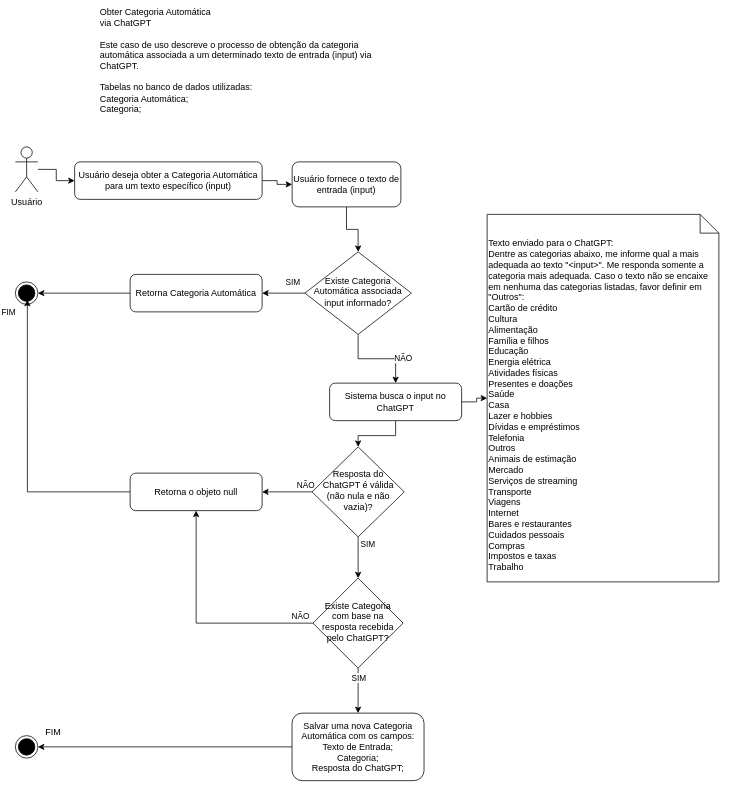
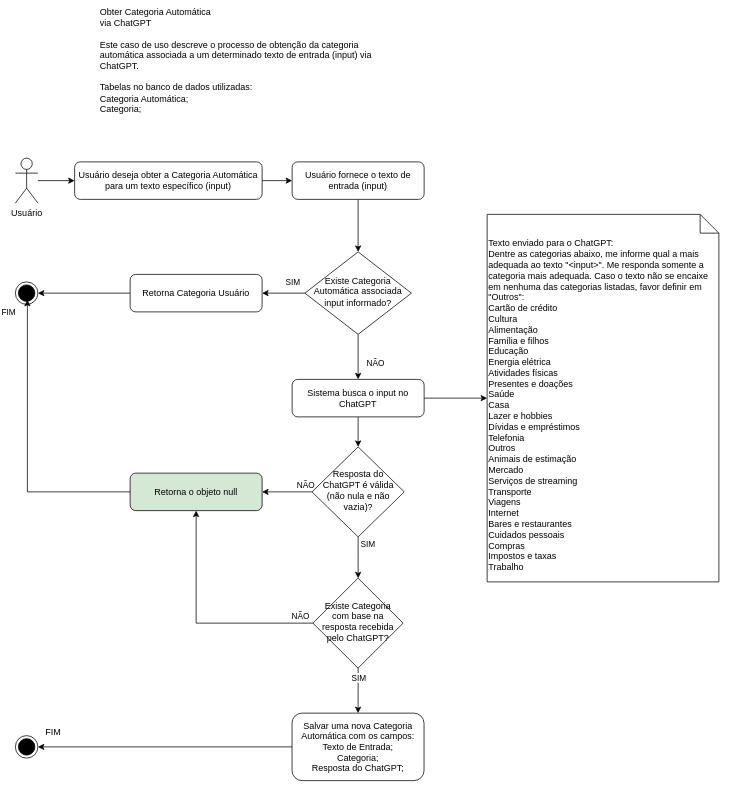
  <mxCell id="0" />
  <mxCell id="1" parent="0" />
  <mxCell id="2" style="edgeStyle=orthogonalEdgeStyle;rounded=0;orthogonalLoop=1;jettySize=auto;html=1;" edge="1" parent="1" source="3" target="6"><mxGeometry relative="1" as="geometry" /></mxCell>
- <mxCell id="3" value="Usuário" style="shape=umlActor;verticalLabelPosition=bottom;verticalAlign=top;html=1;outlineConnect=0;" vertex="1" parent="1"><mxGeometry x="20" y="195" width="30" height="60" as="geometry" /></mxCell>
+ <mxCell id="3" value="Usuário" style="shape=umlActor;verticalLabelPosition=bottom;verticalAlign=top;html=1;outlineConnect=0;" vertex="1" parent="1"><mxGeometry x="20" y="210" width="30" height="60" as="geometry" /></mxCell>
  <mxCell id="4" value="&lt;div style=&quot;&quot;&gt;&lt;span style=&quot;background-color: initial;&quot;&gt;Obter Categoria Automática&lt;/span&gt;&lt;/div&gt;&lt;div style=&quot;&quot;&gt;&lt;span style=&quot;background-color: initial;&quot;&gt;via ChatGPT&lt;/span&gt;&lt;/div&gt;&lt;div style=&quot;&quot;&gt;&lt;br&gt;&lt;/div&gt;&lt;div style=&quot;&quot;&gt;&lt;span style=&quot;background-color: initial;&quot;&gt;Este caso de uso descreve o processo de obtenção da categoria automática associada a um determinado texto de entrada (input) via ChatGPT.&lt;/span&gt;&lt;/div&gt;&lt;div style=&quot;&quot;&gt;&lt;br&gt;&lt;/div&gt;&lt;div style=&quot;&quot;&gt;Tabelas no banco de dados utilizadas:&lt;/div&gt;&lt;div style=&quot;&quot;&gt;Categoria Automática;&lt;/div&gt;&lt;div style=&quot;&quot;&gt;Categoria;&lt;/div&gt;" style="text;html=1;strokeColor=none;fillColor=none;align=left;verticalAlign=middle;whiteSpace=wrap;rounded=0;" vertex="1" parent="1"><mxGeometry x="131" y="20" width="406" height="120" as="geometry" /></mxCell>
  <mxCell id="5" style="edgeStyle=orthogonalEdgeStyle;rounded=0;orthogonalLoop=1;jettySize=auto;html=1;" edge="1" parent="1" source="6" target="8"><mxGeometry relative="1" as="geometry" /></mxCell>
  <mxCell id="6" value="Usuário deseja obter a Categoria Automática para um texto específico (input)" style="rounded=1;whiteSpace=wrap;html=1;fontSize=12;glass=0;strokeWidth=1;shadow=0;" vertex="1" parent="1"><mxGeometry x="99" y="215" width="250" height="50" as="geometry" /></mxCell>
  <mxCell id="7" style="edgeStyle=orthogonalEdgeStyle;rounded=0;orthogonalLoop=1;jettySize=auto;html=1;" edge="1" parent="1" source="8" target="13"><mxGeometry relative="1" as="geometry" /></mxCell>
- <mxCell id="8" value="Usuário fornece o texto de entrada (input)" style="rounded=1;whiteSpace=wrap;html=1;fontSize=12;glass=0;strokeWidth=1;shadow=0;" vertex="1" parent="1"><mxGeometry x="389" y="215" width="145" height="60" as="geometry" /></mxCell>
+ <mxCell id="8" value="Usuário fornece o texto de entrada (input)" style="rounded=1;whiteSpace=wrap;html=1;fontSize=12;glass=0;strokeWidth=1;shadow=0;" vertex="1" parent="1"><mxGeometry x="389" y="215" width="176" height="50" as="geometry" /></mxCell>
  <mxCell id="9" style="edgeStyle=orthogonalEdgeStyle;rounded=0;orthogonalLoop=1;jettySize=auto;html=1;" edge="1" parent="1" source="13" target="16"><mxGeometry relative="1" as="geometry" /></mxCell>
  <mxCell id="10" value="SIM" style="edgeLabel;html=1;align=center;verticalAlign=middle;resizable=0;points=[];" vertex="1" connectable="0" parent="9"><mxGeometry x="-0.333" relative="1" as="geometry"><mxPoint x="2" y="-15" as="offset" /></mxGeometry></mxCell>
  <mxCell id="11" style="edgeStyle=orthogonalEdgeStyle;rounded=0;orthogonalLoop=1;jettySize=auto;html=1;entryX=0.5;entryY=0;entryDx=0;entryDy=0;" edge="1" parent="1" source="13" target="20"><mxGeometry relative="1" as="geometry" /></mxCell>
  <mxCell id="12" value="NÃO" style="edgeLabel;html=1;align=center;verticalAlign=middle;resizable=0;points=[];" vertex="1" connectable="0" parent="11"><mxGeometry x="0.239" y="1" relative="1" as="geometry"><mxPoint x="21" as="offset" /></mxGeometry></mxCell>
  <mxCell id="13" value="Existe Categoria Automática associada input informado?" style="rhombus;whiteSpace=wrap;html=1;shadow=0;fontFamily=Helvetica;fontSize=12;align=center;strokeWidth=1;spacing=6;spacingTop=-4;" vertex="1" parent="1"><mxGeometry x="406" y="335" width="142" height="110" as="geometry" /></mxCell>
  <mxCell id="14" style="edgeStyle=orthogonalEdgeStyle;rounded=0;orthogonalLoop=1;jettySize=auto;html=1;entryX=1;entryY=0.5;entryDx=0;entryDy=0;" edge="1" parent="1" source="16" target="17"><mxGeometry relative="1" as="geometry" /></mxCell>
  <mxCell id="15" value="FIM" style="edgeLabel;html=1;align=center;verticalAlign=middle;resizable=0;points=[];" vertex="1" connectable="0" parent="14"><mxGeometry x="0.604" y="1" relative="1" as="geometry"><mxPoint x="-64" y="24" as="offset" /></mxGeometry></mxCell>
- <mxCell id="16" value="Retorna Categoria Automática" style="rounded=1;whiteSpace=wrap;html=1;fontSize=12;glass=0;strokeWidth=1;shadow=0;" vertex="1" parent="1"><mxGeometry x="173" y="365" width="176" height="50" as="geometry" /></mxCell>
+ <mxCell id="16" value="Retorna Categoria Usuário" style="rounded=1;whiteSpace=wrap;html=1;fontSize=12;glass=0;strokeWidth=1;shadow=0;" vertex="1" parent="1"><mxGeometry x="173" y="365" width="176" height="50" as="geometry" /></mxCell>
  <mxCell id="17" value="" style="ellipse;html=1;shape=endState;fillColor=strokeColor;" vertex="1" parent="1"><mxGeometry x="20" y="375" width="30" height="30" as="geometry" /></mxCell>
  <mxCell id="18" style="edgeStyle=orthogonalEdgeStyle;rounded=0;orthogonalLoop=1;jettySize=auto;html=1;" edge="1" parent="1" source="20" target="21"><mxGeometry relative="1" as="geometry" /></mxCell>
  <mxCell id="19" style="edgeStyle=orthogonalEdgeStyle;rounded=0;orthogonalLoop=1;jettySize=auto;html=1;" edge="1" parent="1" source="20" target="26"><mxGeometry relative="1" as="geometry" /></mxCell>
- <mxCell id="20" value="Sistema busca o input no ChatGPT" style="rounded=1;whiteSpace=wrap;html=1;fontSize=12;glass=0;strokeWidth=1;shadow=0;" vertex="1" parent="1"><mxGeometry x="439" y="510" width="176" height="50" as="geometry" /></mxCell>
+ <mxCell id="20" value="Sistema busca o input no ChatGPT" style="rounded=1;whiteSpace=wrap;html=1;fontSize=12;glass=0;strokeWidth=1;shadow=0;" vertex="1" parent="1"><mxGeometry x="389" y="505" width="176" height="50" as="geometry" /></mxCell>
  <mxCell id="21" value="Texto enviado para o ChatGPT:&lt;br&gt;&lt;div&gt;Dentre as categorias abaixo, me informe qual a mais adequada ao texto &quot;&amp;lt;input&amp;gt;&quot;. Me responda somente a categoria mais adequada. Caso o texto não se encaixe em nenhuma das categorias listadas, favor definir em &quot;Outros&quot;:&lt;/div&gt;&lt;div&gt;Cartão de crédito&lt;/div&gt;&lt;div&gt;Cultura&lt;/div&gt;&lt;div&gt;Alimentação&lt;/div&gt;&lt;div&gt;Família e filhos&lt;/div&gt;&lt;div&gt;Educação&lt;/div&gt;&lt;div&gt;Energia elétrica&lt;/div&gt;&lt;div&gt;Atividades físicas&lt;/div&gt;&lt;div&gt;Presentes e doações&lt;/div&gt;&lt;div&gt;Saúde&lt;/div&gt;&lt;div&gt;Casa&lt;/div&gt;&lt;div&gt;Lazer e hobbies&lt;/div&gt;&lt;div&gt;Dívidas e empréstimos&lt;/div&gt;&lt;div&gt;Telefonia&lt;/div&gt;&lt;div&gt;Outros&lt;/div&gt;&lt;div&gt;Animais de estimação&lt;/div&gt;&lt;div&gt;Mercado&lt;/div&gt;&lt;div&gt;Serviços de streaming&lt;/div&gt;&lt;div&gt;Transporte&lt;/div&gt;&lt;div&gt;Viagens&lt;/div&gt;&lt;div&gt;Internet&lt;/div&gt;&lt;div&gt;Bares e restaurantes&lt;/div&gt;&lt;div&gt;Cuidados pessoais&lt;/div&gt;&lt;div&gt;Compras&lt;/div&gt;&lt;div&gt;Impostos e taxas&lt;/div&gt;&lt;div&gt;Trabalho&lt;/div&gt;" style="shape=note2;boundedLbl=1;whiteSpace=wrap;html=1;size=25;verticalAlign=top;align=left;" vertex="1" parent="1"><mxGeometry x="649" y="285" width="309" height="490" as="geometry" /></mxCell>
  <mxCell id="22" style="edgeStyle=orthogonalEdgeStyle;rounded=0;orthogonalLoop=1;jettySize=auto;html=1;" edge="1" parent="1" source="26" target="28"><mxGeometry relative="1" as="geometry" /></mxCell>
  <mxCell id="23" value="NÃO" style="edgeLabel;html=1;align=center;verticalAlign=middle;resizable=0;points=[];" vertex="1" connectable="0" parent="22"><mxGeometry x="-0.328" y="1" relative="1" as="geometry"><mxPoint x="13" y="-11" as="offset" /></mxGeometry></mxCell>
  <mxCell id="24" style="edgeStyle=orthogonalEdgeStyle;rounded=0;orthogonalLoop=1;jettySize=auto;html=1;" edge="1" parent="1" source="26" target="33"><mxGeometry relative="1" as="geometry"><mxPoint x="477" y="765" as="targetPoint" /></mxGeometry></mxCell>
  <mxCell id="25" value="SIM" style="edgeLabel;html=1;align=center;verticalAlign=middle;resizable=0;points=[];" vertex="1" connectable="0" parent="24"><mxGeometry x="-0.667" y="2" relative="1" as="geometry"><mxPoint x="10" as="offset" /></mxGeometry></mxCell>
  <mxCell id="26" value="Resposta do ChatGPT é válida (não nula e não vazia)?" style="rhombus;whiteSpace=wrap;html=1;shadow=0;fontFamily=Helvetica;fontSize=12;align=center;strokeWidth=1;spacing=6;spacingTop=-4;" vertex="1" parent="1"><mxGeometry x="415.5" y="595" width="123" height="120" as="geometry" /></mxCell>
  <mxCell id="27" style="edgeStyle=orthogonalEdgeStyle;rounded=0;orthogonalLoop=1;jettySize=auto;html=1;entryX=0.533;entryY=0.8;entryDx=0;entryDy=0;entryPerimeter=0;" edge="1" parent="1" source="28" target="17"><mxGeometry relative="1" as="geometry"><mxPoint x="99" y="655" as="targetPoint" /></mxGeometry></mxCell>
- <mxCell id="28" value="Retorna o objeto null" style="rounded=1;whiteSpace=wrap;html=1;fontSize=12;glass=0;strokeWidth=1;shadow=0;" vertex="1" parent="1"><mxGeometry x="173" y="630" width="176" height="50" as="geometry" /></mxCell>
+ <mxCell id="28" value="Retorna o objeto null" style="rounded=1;whiteSpace=wrap;html=1;fontSize=12;glass=0;strokeWidth=1;shadow=0;fillColor=#d5e8d4;" vertex="1" parent="1"><mxGeometry x="173" y="630" width="176" height="50" as="geometry" /></mxCell>
  <mxCell id="29" style="edgeStyle=orthogonalEdgeStyle;rounded=0;orthogonalLoop=1;jettySize=auto;html=1;" edge="1" parent="1" source="33" target="28"><mxGeometry relative="1" as="geometry" /></mxCell>
  <mxCell id="30" value="NÃO" style="edgeLabel;html=1;align=center;verticalAlign=middle;resizable=0;points=[];" vertex="1" connectable="0" parent="29"><mxGeometry x="-0.897" y="-3" relative="1" as="geometry"><mxPoint x="-1" y="-7" as="offset" /></mxGeometry></mxCell>
  <mxCell id="31" style="edgeStyle=orthogonalEdgeStyle;rounded=0;orthogonalLoop=1;jettySize=auto;html=1;" edge="1" parent="1" source="33" target="35"><mxGeometry relative="1" as="geometry" /></mxCell>
  <mxCell id="32" value="SIM" style="edgeLabel;html=1;align=center;verticalAlign=middle;resizable=0;points=[];" vertex="1" connectable="0" parent="31"><mxGeometry x="-0.564" relative="1" as="geometry"><mxPoint as="offset" /></mxGeometry></mxCell>
  <mxCell id="33" value="&lt;div style=&quot;&quot;&gt;&lt;span style=&quot;background-color: initial;&quot;&gt;Existe Categoria com base na resposta recebida pelo ChatGPT?&lt;/span&gt;&lt;/div&gt;" style="rhombus;whiteSpace=wrap;html=1;shadow=0;fontFamily=Helvetica;fontSize=12;align=center;strokeWidth=1;spacing=6;spacingTop=-4;" vertex="1" parent="1"><mxGeometry x="416.75" y="770" width="120.25" height="120" as="geometry" /></mxCell>
  <mxCell id="34" style="edgeStyle=orthogonalEdgeStyle;rounded=0;orthogonalLoop=1;jettySize=auto;html=1;" edge="1" parent="1" source="35" target="36"><mxGeometry relative="1" as="geometry" /></mxCell>
  <mxCell id="35" value="Salvar uma nova Categoria Automática com os campos:&lt;br&gt;Texto de Entrada;&lt;br&gt;Categoria;&lt;br&gt;Resposta do ChatGPT;&lt;br&gt;" style="rounded=1;whiteSpace=wrap;html=1;fontSize=12;glass=0;strokeWidth=1;shadow=0;" vertex="1" parent="1"><mxGeometry x="388.88" y="950" width="176" height="90" as="geometry" /></mxCell>
  <mxCell id="36" value="" style="ellipse;html=1;shape=endState;fillColor=strokeColor;" vertex="1" parent="1"><mxGeometry x="20" y="980" width="30" height="30" as="geometry" /></mxCell>
  <mxCell id="37" value="FIM" style="text;html=1;align=center;verticalAlign=middle;resizable=0;points=[];autosize=1;strokeColor=none;fillColor=none;" vertex="1" parent="1"><mxGeometry x="50" y="960" width="40" height="30" as="geometry" /></mxCell>
